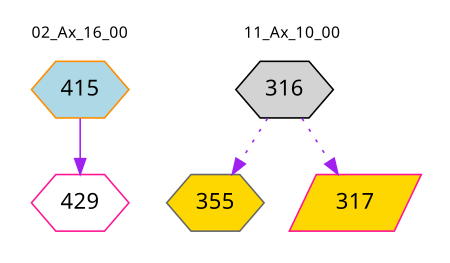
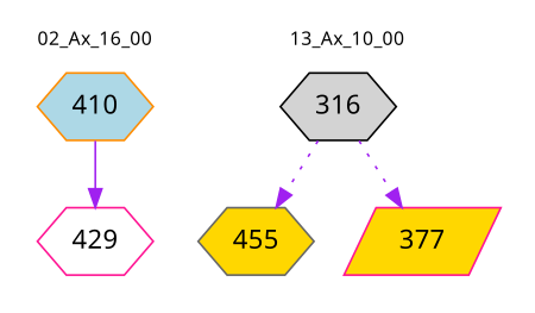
  digraph {
    fontname="Noto Sans"
    node [color=deeppink fillcolor=gold fontname="Noto Sans" shape=hexagon style=filled]
    edge [color=purple fontname="Noto Sans" style=dotted]
-   n1 [color=darkorange fillcolor=lightblue label=415]
+   n1 [color=darkorange fillcolor=lightblue label=410]
    n2 [fillcolor=white label=429]
    n3 [color=black fillcolor=lightgrey label=316]
-   n4 [color=gray40 label=355]
-   n5 [label=317 shape=parallelogram]
+   n4 [color=gray40 label=455]
+   n5 [label=377 shape=parallelogram]
    subgraph cluster_1 {
      color=white
      fontsize=10
      label="02_Ax_16_00"
      n1
      n2
    }
    subgraph cluster_2 {
      color=white
      fontsize=10
-     label="11_Ax_10_00"
+     label="13_Ax_10_00"
      n3
      n4
      n5
    }
    n1 -> n2 [style=solid]
    n3 -> n4
    n3 -> n5
  }
